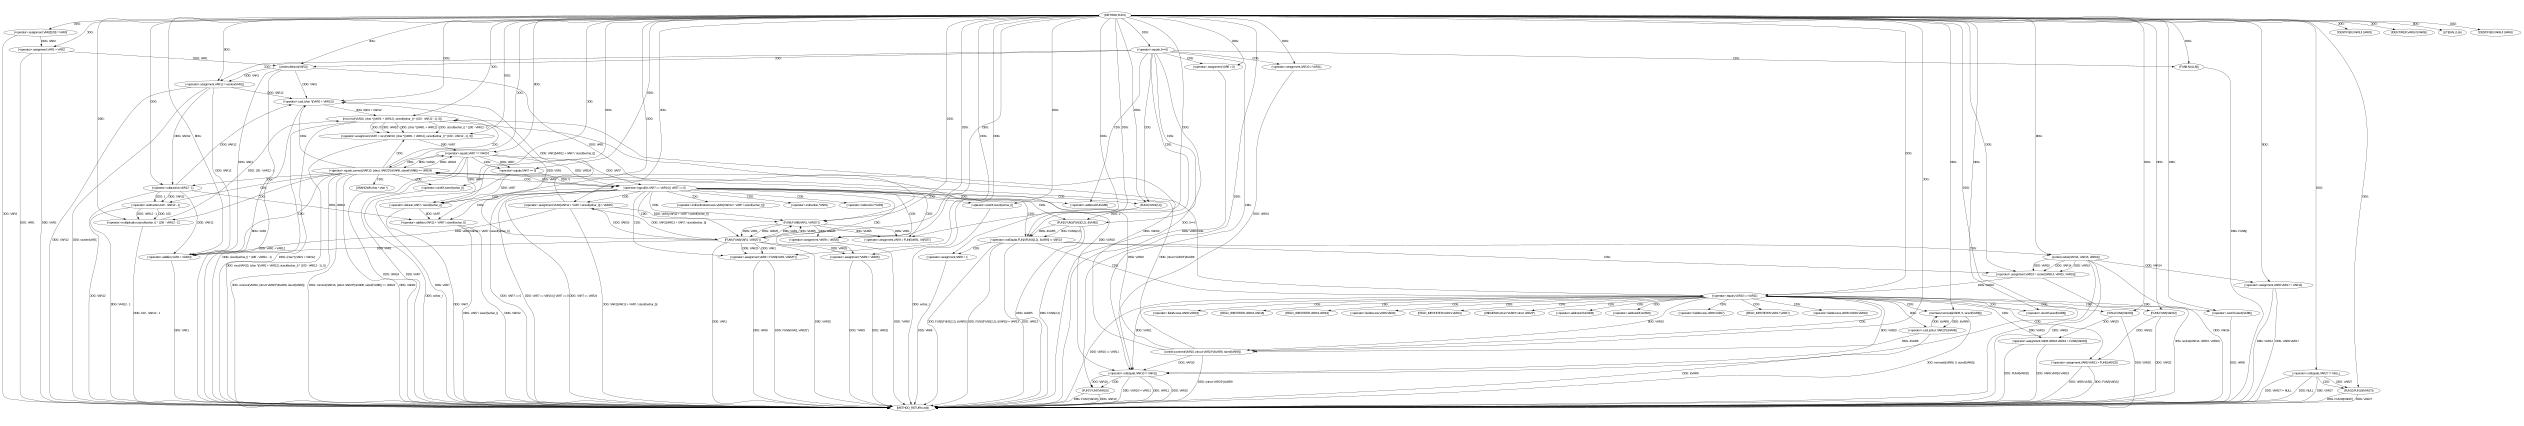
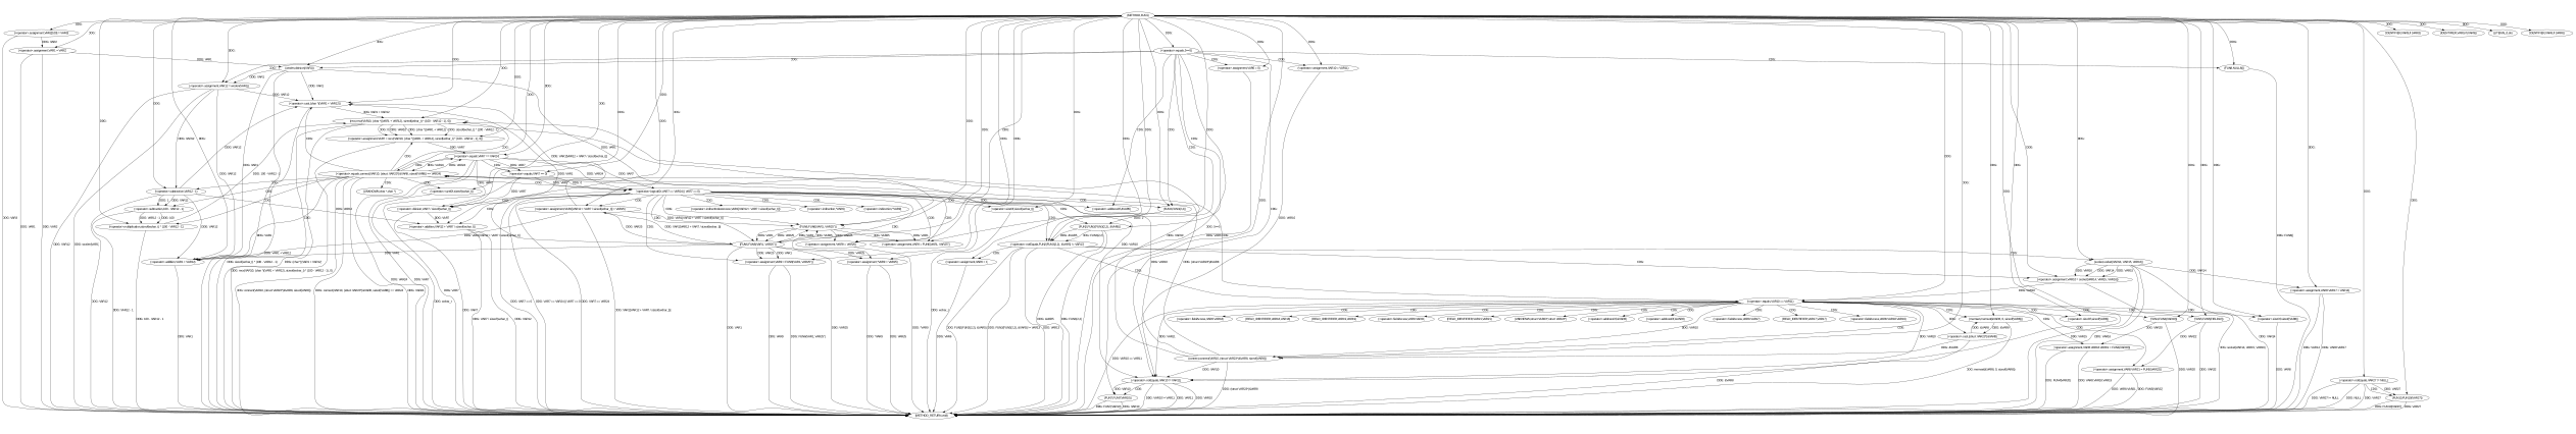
  digraph {
    fontname="Liberation Sans"
    node [fontname="Liberation Sans"]
    edge [fontname="Liberation Sans"]
    n1 [label="(METHOD,FUN1)"]
    n2 [label="(<operator>.assignment,VAR2[100] = VAR3)"]
    n3 [label="(<operator>.assignment,VAR1 = VAR2)"]
    n4 [label="(<operator>.equals,5==5)"]
    n5 [label="(<operator>.assignment,VAR6 = 0)"]
    n6 [label="(<operator>.assignment,VAR10 = VAR11)"]
    n7 [label="(<operator>.assignment,VAR12 = wcslen(VAR1))"]
    n8 [label="(wcslen,division(VAR1))"]
    n9 [label="(<operator>.notEquals,FUN2(FUN3(2,2), &VAR5) != VAR13)"]
    n10 [label="(FUN3,FUN3(2,2))"]
    n11 [label="(<operator>.assignment,VAR6 = 1)"]
    n12 [label="(<operator>.assignment,VAR10 = socket(VAR14, VAR15, VAR16))"]
    n13 [label="(socket,socket(VAR14, VAR15, VAR16))"]
    n14 [label="(<operator>.equals,VAR10 == VAR11)"]
    n15 [label="(memset,memset(&VAR8, 0, sizeof(VAR8)))"]
    n16 [label="(<operator>.sizeOf,sizeof(VAR8))"]
    n17 [label="(<operator>.assignment,VAR8.VAR17 = VAR14)"]
    n18 [label="(FUN4,FUN4(VAR20))"]
-   n19 [label="(FUN5,FUN5(VAR22))"]
+   n19 [label="(FUN5,FUN5(FIELD22))"]
    n20 [label="(<operator>.equals,connect(VAR10, (struct VAR23*)&VAR8, sizeof(VAR8)) == VAR24)"]
    n21 [label="(connect,connect(VAR10, (struct VAR23*)&VAR8, sizeof(VAR8)))"]
    n22 [label="(<operator>.sizeOf,sizeof(VAR8))"]
    n23 [label="(<operator>.assignment,VAR7 = recv(VAR10, (char *)(VAR1 + VAR12), sizeof(wchar_t) * (100 - VAR12 - 1), 0))"]
    n24 [label="(recv,recv(VAR10, (char *)(VAR1 + VAR12), sizeof(wchar_t) * (100 - VAR12 - 1), 0))"]
    n25 [label="(<operator>.cast,(char *)(VAR1 + VAR12))"]
    n26 [label="(<operator>.addition,VAR1 + VAR12)"]
    n27 [label="(<operator>.multiplication,sizeof(wchar_t) * (100 - VAR12 - 1))"]
    n28 [label="(<operator>.sizeOf,sizeof(wchar_t))"]
    n29 [label="(<operator>.subtraction,VAR12 - 1)"]
    n30 [label="(<operator>.equals,VAR7 == VAR24)"]
    n31 [label="(<operator>.equals,VAR7 == 0)"]
    n32 [label="(<operator>.assignment,VAR1[VAR12 + VAR7 / sizeof(wchar_t)] = VAR25)"]
    n33 [label="(<operator>.addition,VAR12 + VAR7 / sizeof(wchar_t))"]
    n34 [label="(<operator>.division,VAR7 / sizeof(wchar_t))"]
    n35 [label="(<operator>.sizeOf,sizeof(wchar_t))"]
    n36 [label="(<operator>.assignment,VAR9 = FUN6(VAR1, VAR25''))"]
    n37 [label="(FUN6,FUN6(VAR1, VAR25''))"]
    n38 [label="(IDENTIFIER,VAR9,if (VAR9))"]
    n39 [label="(<operator>.assignment,*VAR9 = VAR25)"]
    n40 [label="(<operator>.assignment,VAR9 = FUN6(VAR1, VAR25''))"]
    n41 [label="(FUN6,FUN6(VAR1, VAR25''))"]
    n42 [label="(IDENTIFIER,VAR9,if (VAR9))"]
    n43 [label="(<operator>.assignment,*VAR9 = VAR25)"]
    n44 [label="(LITERAL,0,do)"]
    n45 [label="(<operator>.notEquals,VAR10 != VAR11)"]
    n46 [label="(FUN7,FUN7(VAR10))"]
    n47 [label="(IDENTIFIER,VAR6,if (VAR6))"]
    n48 [label="(FUN8,NULL8())"]
    n49 [label="(<operator>.notEquals,VAR27 != NULL)"]
    n50 [label="(FUN10,FUN10(VAR27))"]
    n51 [label="(METHOD_RETURN,void)"]
    n52 [label="(FUN2,FUN2(FUN3(2,2), &VAR5))"]
    n53 [label="(<operator>.addressOf,&VAR5)"]
    n54 [label="(<operator>.assignment,VAR8.VAR18.VAR19 = FUN4(VAR20))"]
    n55 [label="(<operator>.assignment,VAR8.VAR21 = FUN5(VAR22))"]
    n56 [label="(<operator>.cast,(struct VAR23*)&VAR8)"]
    n57 [label="(<operator>.addressOf,&VAR8)"]
    n58 [label="(<operator>.fieldAccess,VAR8.VAR17)"]
    n59 [label="(FIELD_IDENTIFIER,VAR17,VAR17)"]
    n60 [label="(<operator>.fieldAccess,VAR8.VAR18.VAR19)"]
    n61 [label="(<operator>.fieldAccess,VAR8.VAR18)"]
    n62 [label="(FIELD_IDENTIFIER,VAR18,VAR18)"]
    n63 [label="(FIELD_IDENTIFIER,VAR19,VAR19)"]
    n64 [label="(<operator>.fieldAccess,VAR8.VAR21)"]
    n65 [label="(FIELD_IDENTIFIER,VAR21,VAR21)"]
    n66 [label="(UNKNOWN,struct VAR23*,struct VAR23*)"]
    n67 [label="(<operator>.addressOf,&VAR8)"]
    n68 [label="(<operator>.subtraction,100 - VAR12 - 1)"]
    n69 [label="(<operator>.logicalOr,VAR7 == VAR24 || VAR7 == 0)"]
    n70 [label="(UNKNOWN,char *,char *)"]
    n71 [label="(<operator>.indirectIndexAccess,VAR1[VAR12 + VAR7 / sizeof(wchar_t)])"]
    n72 [label="(<operator>.indirection,*VAR9)"]
    n73 [label="(<operator>.indirection,*VAR9)"]
    n1 -> n2 [label="DDG: "]
    n1 -> n3 [label="DDG: "]
    n1 -> n4 [label="DDG: "]
    n1 -> n5 [label="DDG: "]
    n1 -> n6 [label="DDG: "]
    n1 -> n7 [label="DDG: "]
    n1 -> n8 [label="DDG: "]
    n1 -> n9 [label="DDG: "]
    n1 -> n10 [label="DDG: "]
    n1 -> n11 [label="DDG: "]
    n1 -> n12 [label="DDG: "]
    n1 -> n13 [label="DDG: "]
    n1 -> n14 [label="DDG: "]
    n1 -> n15 [label="DDG: "]
    n1 -> n16 [label="DDG: "]
    n1 -> n17 [label="DDG: "]
    n1 -> n18 [label="DDG: "]
    n1 -> n19 [label="DDG: "]
    n1 -> n20 [label="DDG: "]
    n1 -> n21 [label="DDG: "]
    n1 -> n22 [label="DDG: "]
    n1 -> n23 [label="DDG: "]
    n1 -> n24 [label="DDG: "]
    n1 -> n25 [label="DDG: "]
    n1 -> n26 [label="DDG: "]
    n1 -> n27 [label="DDG: "]
    n1 -> n28 [label="DDG: "]
    n1 -> n29 [label="DDG: "]
    n1 -> n30 [label="DDG: "]
    n1 -> n31 [label="DDG: "]
    n1 -> n32 [label="DDG: "]
    n1 -> n33 [label="DDG: "]
    n1 -> n34 [label="DDG: "]
    n1 -> n35 [label="DDG: "]
    n1 -> n36 [label="DDG: "]
    n1 -> n37 [label="DDG: "]
    n1 -> n38 [label="DDG: "]
    n1 -> n39 [label="DDG: "]
    n1 -> n40 [label="DDG: "]
    n1 -> n41 [label="DDG: "]
    n1 -> n42 [label="DDG: "]
    n1 -> n43 [label="DDG: "]
    n1 -> n44 [label="DDG: "]
    n1 -> n45 [label="DDG: "]
    n1 -> n46 [label="DDG: "]
    n1 -> n47 [label="DDG: "]
    n1 -> n48 [label="DDG: "]
    n1 -> n49 [label="DDG: "]
    n1 -> n50 [label="DDG: "]
    n2 -> n3 [label="DDG: VAR2"]
    n2 -> n51 [label="DDG: VAR3"]
    n3 -> n8 [label="DDG: VAR1"]
    n3 -> n51 [label="DDG: VAR1"]
    n3 -> n51 [label="DDG: VAR2"]
    n4 -> n5 [label="CDG: "]
    n4 -> n6 [label="CDG: "]
    n4 -> n7 [label="CDG: "]
    n4 -> n8 [label="CDG: "]
    n4 -> n9 [label="CDG: "]
    n4 -> n10 [label="CDG: "]
    n4 -> n45 [label="CDG: "]
    n4 -> n48 [label="CDG: "]
    n4 -> n51 [label="DDG: 5==5"]
    n4 -> n52 [label="CDG: "]
    n4 -> n53 [label="CDG: "]
    n5 -> n51 [label="DDG: VAR6"]
    n6 -> n45 [label="DDG: VAR10"]
    n7 -> n25 [label="DDG: VAR12"]
    n7 -> n26 [label="DDG: VAR12"]
    n7 -> n29 [label="DDG: VAR12"]
    n7 -> n51 [label="DDG: wcslen(VAR1)"]
    n7 -> n51 [label="DDG: VAR12"]
    n8 -> n7 [label="DDG: VAR1"]
    n8 -> n25 [label="DDG: VAR1"]
    n8 -> n26 [label="DDG: VAR1"]
    n8 -> n37 [label="DDG: VAR1"]
    n8 -> n51 [label="DDG: VAR1"]
    n9 -> n11 [label="CDG: "]
    n9 -> n12 [label="CDG: "]
    n9 -> n13 [label="CDG: "]
    n9 -> n14 [label="CDG: "]
    n9 -> n51 [label="DDG: FUN2(FUN3(2,2), &VAR5) != VAR13"]
    n9 -> n51 [label="DDG: VAR13"]
    n9 -> n51 [label="DDG: FUN2(FUN3(2,2), &VAR5)"]
    n10 -> n52 [label="DDG: 2"]
    n11 -> n51 [label="DDG: VAR6"]
    n12 -> n14 [label="DDG: VAR10"]
    n12 -> n51 [label="DDG: socket(VAR14, VAR15, VAR16)"]
    n13 -> n12 [label="DDG: VAR14"]
    n13 -> n12 [label="DDG: VAR15"]
    n13 -> n12 [label="DDG: VAR16"]
    n13 -> n17 [label="DDG: VAR14"]
    n13 -> n51 [label="DDG: VAR15"]
    n13 -> n51 [label="DDG: VAR16"]
    n13 -> n51 [label="DDG: VAR14"]
    n14 -> n15 [label="CDG: "]
    n14 -> n16 [label="CDG: "]
    n14 -> n18 [label="CDG: "]
    n14 -> n19 [label="CDG: "]
    n14 -> n20 [label="CDG: "]
    n14 -> n21 [label="DDG: VAR10"]
    n14 -> n21 [label="CDG: "]
    n14 -> n22 [label="CDG: "]
    n14 -> n45 [label="DDG: VAR10"]
    n14 -> n45 [label="DDG: VAR11"]
    n14 -> n51 [label="DDG: VAR10 == VAR11"]
    n14 -> n54 [label="CDG: "]
    n14 -> n55 [label="CDG: "]
    n14 -> n56 [label="CDG: "]
    n14 -> n57 [label="CDG: "]
    n14 -> n58 [label="CDG: "]
    n14 -> n59 [label="CDG: "]
    n14 -> n60 [label="CDG: "]
    n14 -> n61 [label="CDG: "]
    n14 -> n62 [label="CDG: "]
    n14 -> n63 [label="CDG: "]
    n14 -> n64 [label="CDG: "]
    n14 -> n65 [label="CDG: "]
    n14 -> n66 [label="CDG: "]
    n14 -> n67 [label="CDG: "]
    n15 -> n51 [label="DDG: memset(&VAR8, 0, sizeof(VAR8))"]
    n15 -> n56 [label="DDG: &VAR8"]
    n17 -> n51 [label="DDG: VAR8.VAR17"]
    n17 -> n51 [label="DDG: VAR14"]
    n18 -> n51 [label="DDG: VAR20"]
    n18 -> n54 [label="DDG: VAR20"]
    n19 -> n51 [label="DDG: VAR22"]
    n19 -> n55 [label="DDG: VAR22"]
    n20 -> n23 [label="CDG: "]
    n20 -> n24 [label="CDG: "]
    n20 -> n25 [label="CDG: "]
    n20 -> n26 [label="CDG: "]
    n20 -> n27 [label="CDG: "]
    n20 -> n28 [label="CDG: "]
    n20 -> n29 [label="CDG: "]
    n20 -> n30 [label="DDG: VAR24"]
    n20 -> n30 [label="CDG: "]
    n20 -> n51 [label="DDG: connect(VAR10, (struct VAR23*)&VAR8, sizeof(VAR8))"]
    n20 -> n51 [label="DDG: connect(VAR10, (struct VAR23*)&VAR8, sizeof(VAR8)) == VAR24"]
    n20 -> n51 [label="DDG: VAR24"]
    n20 -> n68 [label="CDG: "]
    n20 -> n69 [label="CDG: "]
    n20 -> n70 [label="CDG: "]
    n21 -> n20 [label="DDG: VAR10"]
    n21 -> n20 [label="DDG: (struct VAR23*)&VAR8"]
    n21 -> n24 [label="DDG: VAR10"]
    n21 -> n45 [label="DDG: VAR10"]
    n21 -> n51 [label="DDG: (struct VAR23*)&VAR8"]
    n22 -> n51 [label="DDG: VAR8"]
    n23 -> n30 [label="DDG: VAR7"]
    n23 -> n51 [label="DDG: recv(VAR10, (char *)(VAR1 + VAR12), sizeof(wchar_t) * (100 - VAR12 - 1), 0)"]
    n24 -> n23 [label="DDG: VAR10"]
    n24 -> n23 [label="DDG: (char *)(VAR1 + VAR12)"]
    n24 -> n23 [label="DDG: sizeof(wchar_t) * (100 - VAR12 - 1)"]
    n24 -> n23 [label="DDG: 0"]
    n24 -> n45 [label="DDG: VAR10"]
    n24 -> n51 [label="DDG: (char *)(VAR1 + VAR12)"]
    n24 -> n51 [label="DDG: sizeof(wchar_t) * (100 - VAR12 - 1)"]
    n25 -> n24 [label="DDG: VAR1 + VAR12"]
    n25 -> n51 [label="DDG: VAR1 + VAR12"]
    n26 -> n51 [label="DDG: VAR1"]
    n27 -> n24 [label="DDG: 100 - VAR12 - 1"]
    n27 -> n51 [label="DDG: 100 - VAR12 - 1"]
    n28 -> n51 [label="DDG: wchar_t"]
    n29 -> n25 [label="DDG: VAR12"]
    n29 -> n26 [label="DDG: VAR12"]
    n29 -> n33 [label="DDG: VAR12"]
    n29 -> n51 [label="DDG: VAR12"]
    n29 -> n68 [label="DDG: VAR12"]
    n29 -> n68 [label="DDG: 1"]
    n30 -> n20 [label="DDG: VAR24"]
    n30 -> n31 [label="DDG: VAR7"]
    n30 -> n31 [label="CDG: "]
    n30 -> n34 [label="DDG: VAR7"]
    n30 -> n51 [label="DDG: VAR24"]
    n30 -> n51 [label="DDG: VAR7"]
    n30 -> n69 [label="DDG: VAR7"]
    n30 -> n69 [label="DDG: VAR24"]
    n31 -> n34 [label="DDG: VAR7"]
    n31 -> n51 [label="DDG: VAR7"]
    n31 -> n69 [label="DDG: VAR7"]
    n31 -> n69 [label="DDG: 0"]
    n32 -> n25 [label="DDG: VAR1[VAR12 + VAR7 / sizeof(wchar_t)]"]
    n32 -> n26 [label="DDG: VAR1[VAR12 + VAR7 / sizeof(wchar_t)]"]
    n32 -> n37 [label="DDG: VAR1[VAR12 + VAR7 / sizeof(wchar_t)]"]
    n32 -> n41 [label="DDG: VAR1[VAR12 + VAR7 / sizeof(wchar_t)]"]
    n32 -> n51 [label="DDG: VAR1[VAR12 + VAR7 / sizeof(wchar_t)]"]
    n33 -> n51 [label="DDG: VAR12"]
    n33 -> n51 [label="DDG: VAR7 / sizeof(wchar_t)"]
    n34 -> n33 [label="DDG: VAR7"]
    n34 -> n51 [label="DDG: VAR7"]
    n35 -> n51 [label="DDG: wchar_t"]
    n37 -> n36 [label="DDG: VAR1"]
    n37 -> n36 [label="DDG: VAR25"]
    n37 -> n39 [label="DDG: VAR25"]
    n37 -> n41 [label="DDG: VAR1"]
    n37 -> n41 [label="DDG: VAR25"]
    n39 -> n51 [label="DDG: *VAR9"]
    n40 -> n51 [label="DDG: FUN6(VAR1, VAR25'')"]
    n40 -> n51 [label="DDG: VAR9"]
    n41 -> n25 [label="DDG: VAR1"]
    n41 -> n26 [label="DDG: VAR1"]
    n41 -> n32 [label="DDG: VAR25"]
    n41 -> n37 [label="DDG: VAR1"]
    n41 -> n37 [label="DDG: VAR25"]
    n41 -> n40 [label="DDG: VAR1"]
    n41 -> n40 [label="DDG: VAR25"]
    n41 -> n43 [label="DDG: VAR25"]
    n41 -> n51 [label="DDG: VAR25"]
    n41 -> n51 [label="DDG: VAR1"]
    n43 -> n51 [label="DDG: VAR25"]
    n43 -> n51 [label="DDG: *VAR9"]
    n45 -> n46 [label="DDG: VAR10"]
    n45 -> n46 [label="CDG: "]
    n45 -> n51 [label="DDG: VAR11"]
    n45 -> n51 [label="DDG: VAR10 != VAR11"]
    n45 -> n51 [label="DDG: VAR10"]
    n46 -> n51 [label="DDG: VAR10"]
    n46 -> n51 [label="DDG: FUN7(VAR10)"]
    n48 -> n51 [label="DDG: FUN8()"]
    n49 -> n50 [label="DDG: VAR27"]
    n49 -> n50 [label="CDG: "]
    n49 -> n51 [label="DDG: VAR27 != NULL"]
    n49 -> n51 [label="DDG: NULL"]
    n49 -> n51 [label="DDG: VAR27"]
    n50 -> n51 [label="DDG: FUN10(VAR27)"]
    n50 -> n51 [label="DDG: VAR27"]
    n52 -> n9 [label="DDG: FUN3(2,2)"]
    n52 -> n9 [label="DDG: &VAR5"]
    n52 -> n51 [label="DDG: &VAR5"]
    n52 -> n51 [label="DDG: FUN3(2,2)"]
    n54 -> n51 [label="DDG: FUN4(VAR20)"]
    n54 -> n51 [label="DDG: VAR8.VAR18.VAR19"]
    n55 -> n51 [label="DDG: VAR8.VAR21"]
    n55 -> n51 [label="DDG: FUN5(VAR22)"]
    n56 -> n15 [label="DDG: &VAR8"]
    n56 -> n21 [label="DDG: &VAR8"]
    n56 -> n51 [label="DDG: &VAR8"]
    n68 -> n27 [label="DDG: 100"]
    n68 -> n27 [label="DDG: VAR12 - 1"]
    n68 -> n51 [label="DDG: VAR12 - 1"]
    n69 -> n9 [label="CDG: "]
    n69 -> n10 [label="CDG: "]
    n69 -> n32 [label="CDG: "]
    n69 -> n33 [label="CDG: "]
    n69 -> n34 [label="CDG: "]
    n69 -> n35 [label="CDG: "]
    n69 -> n36 [label="CDG: "]
    n69 -> n37 [label="CDG: "]
    n69 -> n39 [label="CDG: "]
    n69 -> n40 [label="CDG: "]
    n69 -> n41 [label="CDG: "]
    n69 -> n43 [label="CDG: "]
    n69 -> n51 [label="DDG: VAR7 == VAR24"]
    n69 -> n51 [label="DDG: VAR7 == VAR24 || VAR7 == 0"]
    n69 -> n51 [label="DDG: VAR7 == 0"]
    n69 -> n52 [label="CDG: "]
    n69 -> n53 [label="CDG: "]
    n69 -> n71 [label="CDG: "]
    n69 -> n72 [label="CDG: "]
    n69 -> n73 [label="CDG: "]
  }
